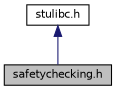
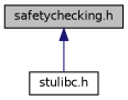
  digraph {
    node [color=black fontname=Helvetica fontsize=10 shape=record style=filled]
    n1 [fillcolor=grey75 fontcolor=black height=0.2 label="safetychecking.h" width=0.4]
    n2 [fillcolor=white height=0.2 label="stulibc.h" width=0.4]
-   n2 -> n1 [color=midnightblue dir=back fontname=Helvetica fontsize=10 labelfontname=Helvetica labelfontsize=10 style=solid]
+   n1 -> n2 [color=midnightblue dir=back fontname=Helvetica fontsize=10 labelfontname=Helvetica labelfontsize=10 style=solid]
  }
